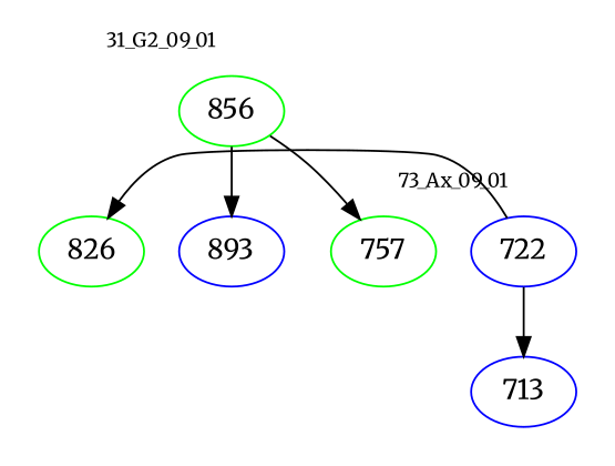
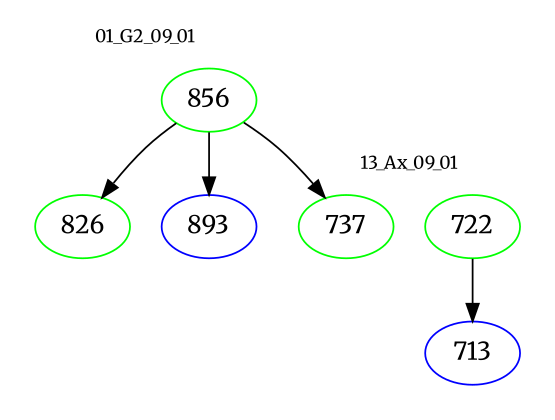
  digraph {
    fontname=Merriweather
    node [color=green fontname=Merriweather]
    edge [color=black fontname=Merriweather]
-   n1 [color=blue label=722]
-   n2 [label=757]
+   n1 [label=722]
+   n2 [label=737]
    n3 [color=blue label=713]
    n4 [label=856]
    n5 [label=826]
    n6 [color=blue label=893]
    subgraph cluster_1 {
      color=white
      fontsize=10
-     label="73_Ax_09_01"
+     label="13_Ax_09_01"
      n1
      n2
      n3
    }
    subgraph cluster_2 {
      color=white
      fontsize=10
-     label="31_G2_09_01"
+     label="01_G2_09_01"
      n4
      n5
      n6
    }
    n1 -> n3
    n4 -> n2
-   n1 -> n5
+   n4 -> n5
    n4 -> n6
  }
